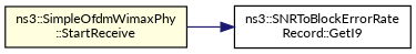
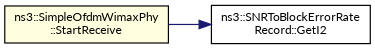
  digraph {
    rankdir=RL
    fontname=Lato
    node [color=black fontname=Lato fontsize=10 shape=record style=filled]
-   n1 [fillcolor=white fontcolor=black height=0.2 label="ns3::SNRToBlockErrorRate\lRecord::GetI9" width=0.4]
+   n1 [fillcolor=white fontcolor=black height=0.2 label="ns3::SNRToBlockErrorRate\lRecord::GetI2" width=0.4]
    n2 [fillcolor=lightyellow height=0.2 label="ns3::SimpleOfdmWimaxPhy\l::StartReceive" width=0.4]
    n1 -> n2 [color=midnightblue dir=back fontname=Lato fontsize=10 labelfontname=Helvetica labelfontsize=10 style=solid]
  }
